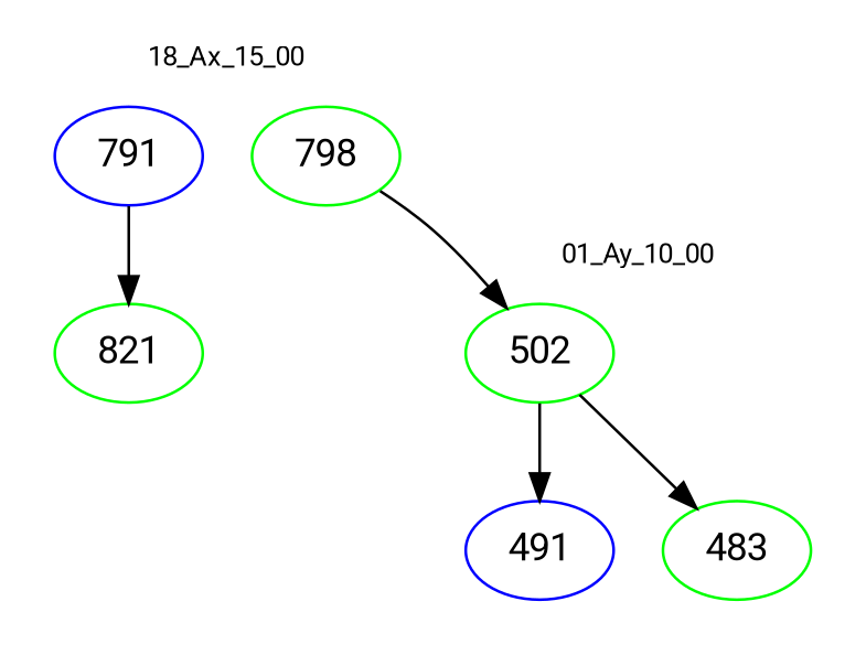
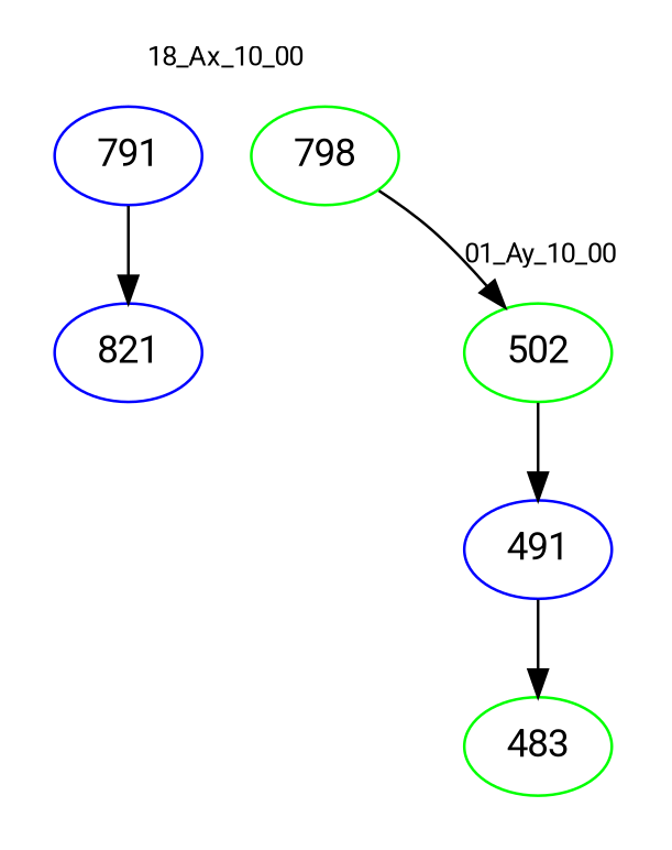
  digraph {
    fontname=Roboto
    node [color=green fontname=Roboto]
    edge [color=black fontname=Roboto]
    n1 [label=798]
    n2 [color=blue label=791]
-   n3 [label=821]
+   n3 [color=blue label=821]
    n4 [label=502]
    n5 [color=blue label=491]
    n6 [label=483]
    subgraph cluster_1 {
      color=white
      fontsize=10
-     label="18_Ax_15_00"
+     label="18_Ax_10_00"
      n1
      n2
      n3
    }
    subgraph cluster_2 {
      color=white
      fontsize=10
      label="01_Ay_10_00"
      n4
      n5
      n6
    }
    n1 -> n4
    n2 -> n3
    n4 -> n5
-   n4 -> n6
+   n5 -> n6
  }
